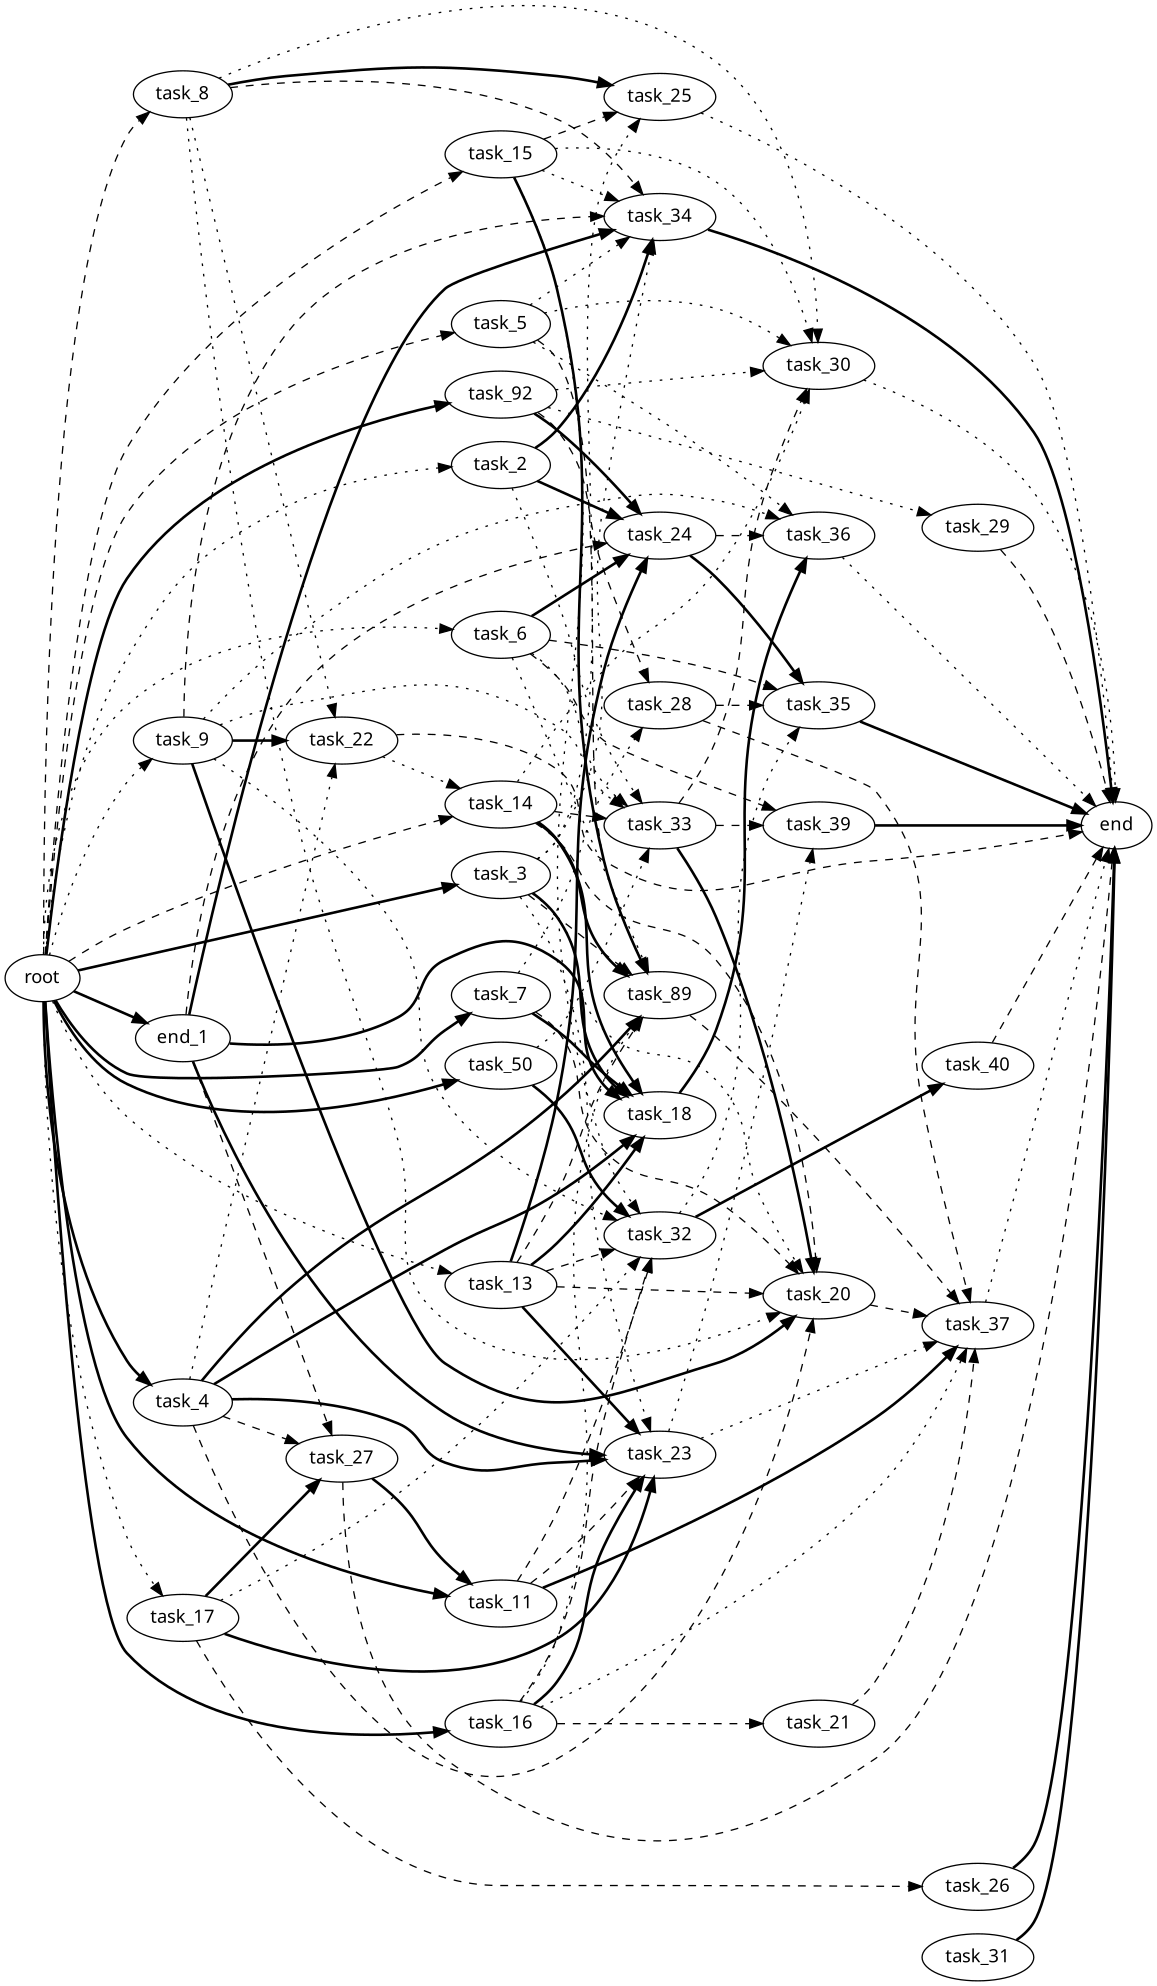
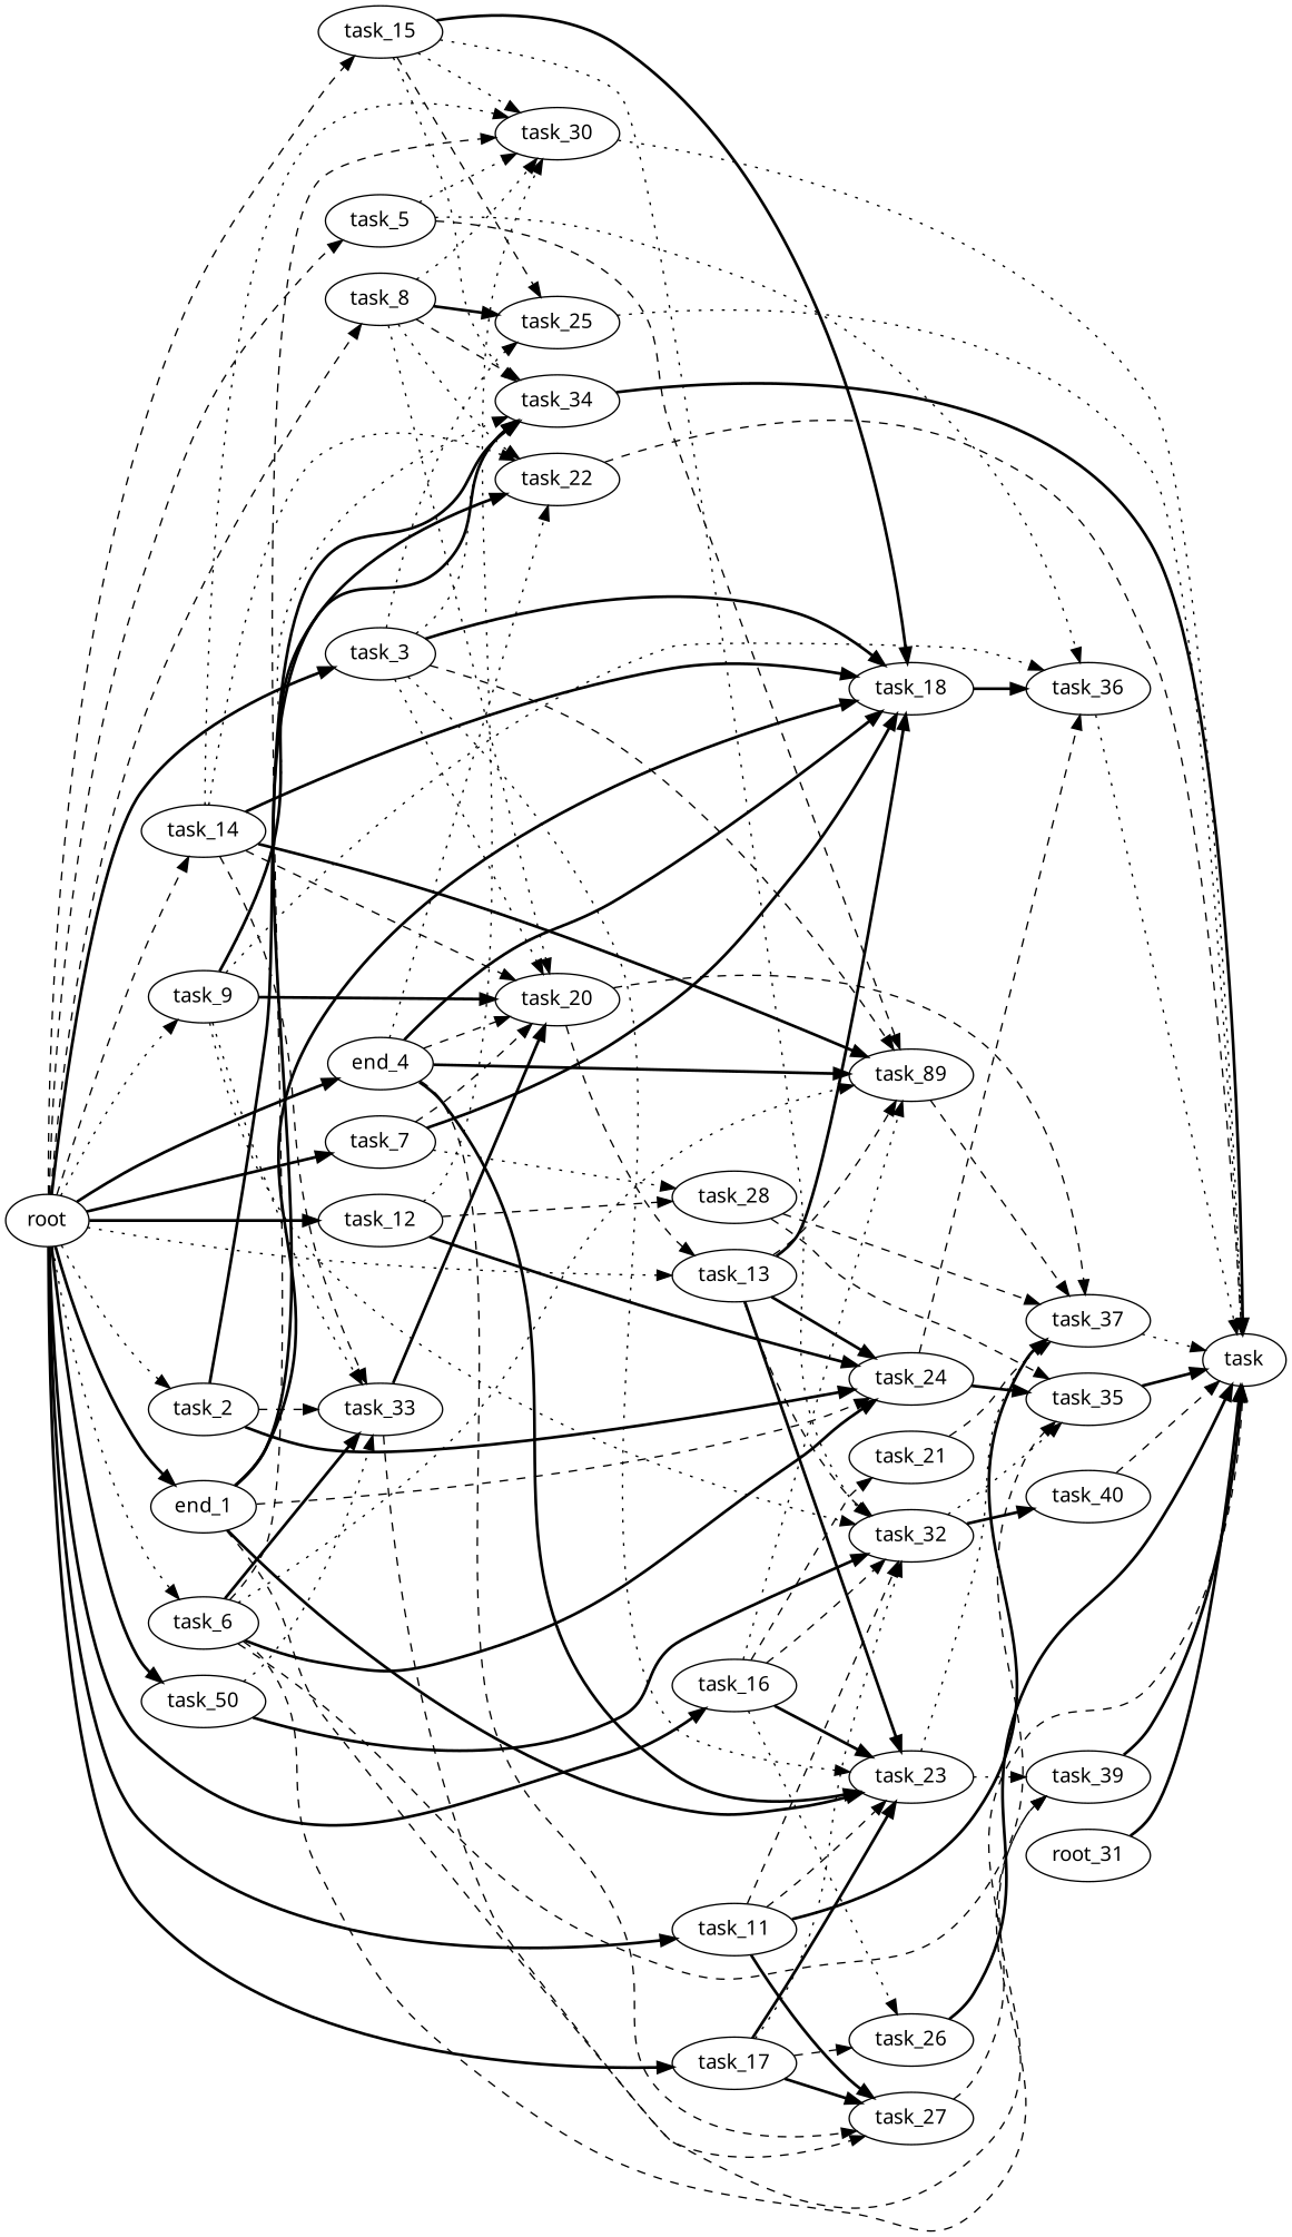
  digraph {
    fontname="Noto Sans"
    rankdir=LR
    node [fontname="Noto Sans"]
    edge [fontname="Noto Sans" style=bold]
    n1 [label=end_1]
    root
    task_2
    task_3
-   task_4
+   task_4 [label=end_4]
    task_5
    task_6
    task_7
    task_8
    task_9
    n11 [label=task_50]
    task_11
-   task_12 [label=task_92]
+   task_12
    task_13
    task_14
    task_15
    task_16
    task_17
    task_18
    task_23
    task_24
    task_27
    task_34
    task_33
    n25 [label=task_89]
    task_20
    task_25
    task_22
    task_30
    task_36
    task_35
    task_39
    task_28
    task_32
    task_37
-   task_29
    task_21
    task_26
-   end
+   end [label=task]
    task_40
-   task_31
+   task_31 [label=root_31]
    n1 -> task_18
    n1 -> task_23
    n1 -> task_24 [style=dashed]
    n1 -> task_27 [style=dashed]
    n1 -> task_34
    root -> n1
    root -> task_2 [style=dotted]
    root -> task_3
    root -> task_4
    root -> task_5 [style=dashed]
    root -> task_6 [style=dotted]
    root -> task_7
    root -> task_8 [style=dashed]
    root -> task_9 [style=dotted]
    root -> n11
    root -> task_11
    root -> task_12
    root -> task_13 [style=dotted]
    root -> task_14 [style=dashed]
    root -> task_15 [style=dashed]
    root -> task_16
-   root -> task_17 [style=dotted]
+   root -> task_17
    task_2 -> task_24
    task_2 -> task_34
-   task_2 -> task_33 [style=dotted]
+   task_2 -> task_33 [style=dashed]
    task_3 -> task_18
    task_3 -> task_23 [style=dotted]
    task_3 -> task_34 [style=dotted]
    task_3 -> n25 [style=dashed]
    task_3 -> task_20 [style=dotted]
    task_3 -> task_25 [style=dotted]
    task_4 -> task_18
    task_4 -> task_23
    task_4 -> task_27 [style=dashed]
    task_4 -> n25
    task_4 -> task_20 [style=dashed]
    task_4 -> task_22 [style=dotted]
-   task_5 -> task_34 [style=dotted]
    task_5 -> n25 [style=dashed]
    task_5 -> task_30 [style=dotted]
    task_5 -> task_36 [style=dotted]
    task_6 -> task_24
-   task_6 -> task_33 [style=dotted]
+   task_6 -> task_33
    task_6 -> n25 [style=dotted]
-   task_33 -> task_30 [style=dashed]
+   task_6 -> task_30 [style=dashed]
    task_6 -> task_35 [style=dashed]
    task_6 -> task_39 [style=dashed]
    task_7 -> task_18
    task_7 -> task_20 [style=dashed]
    task_7 -> task_28 [style=dotted]
    task_8 -> task_34 [style=dashed]
    task_8 -> task_20 [style=dotted]
    task_8 -> task_25
    task_8 -> task_22 [style=dotted]
    task_8 -> task_30 [style=dotted]
-   task_9 -> task_34 [style=dashed]
+   task_9 -> task_34 [style=dotted]
    task_9 -> task_33 [style=dotted]
    task_9 -> task_20
    task_9 -> task_22
    task_9 -> task_36 [style=dotted]
    task_9 -> task_32 [style=dotted]
    n11 -> task_33 [style=dotted]
    n11 -> task_32
    task_11 -> task_23 [style=dashed]
-   task_27 -> task_11
+   task_11 -> task_27
    task_11 -> task_32 [style=dashed]
    task_11 -> task_37
    task_12 -> task_24
    task_12 -> task_30 [style=dotted]
    task_12 -> task_28 [style=dashed]
-   task_12 -> task_29 [style=dotted]
    task_13 -> task_18
    task_13 -> task_23
    task_13 -> task_24
    task_13 -> n25 [style=dashed]
-   task_13 -> task_20 [style=dashed]
+   task_20 -> task_13 [style=dashed]
    task_13 -> task_32 [style=dashed]
    task_14 -> task_18
    task_14 -> task_33 [style=dashed]
    task_14 -> n25
    task_14 -> task_20 [style=dashed]
-   task_22 -> task_14 [style=dotted]
+   task_14 -> task_22 [style=dotted]
    task_14 -> task_30 [style=dotted]
-   task_15 -> n25
+   task_15 -> task_18
    task_15 -> task_34 [style=dotted]
    task_15 -> task_25 [style=dashed]
    task_15 -> task_30 [style=dotted]
    task_15 -> task_32 [style=dotted]
    task_16 -> task_23
    task_16 -> n25 [style=dotted]
    task_16 -> task_32 [style=dashed]
-   task_16 -> task_37 [style=dotted]
+   task_16 -> task_26 [style=dotted]
    task_16 -> task_21 [style=dashed]
    task_17 -> task_23
    task_17 -> task_27
    task_17 -> task_32 [style=dotted]
    task_17 -> task_26 [style=dashed]
    task_18 -> task_36
    task_23 -> task_39 [style=dotted]
    task_23 -> task_37 [style=dotted]
    task_24 -> task_36 [style=dashed]
    task_24 -> task_35
    task_27 -> end [style=dashed]
    task_34 -> end
    task_33 -> task_20
    task_33 -> task_39 [style=dashed]
    n25 -> task_37 [style=dashed]
    task_20 -> task_37 [style=dashed]
    task_25 -> end [style=dotted]
    task_22 -> end [style=dashed]
    task_30 -> end [style=dotted]
    task_36 -> end [style=dotted]
    task_35 -> end
    task_39 -> end
    task_28 -> task_35 [style=dashed]
    task_28 -> task_37 [style=dashed]
    task_32 -> task_35 [style=dotted]
    task_32 -> task_40
    task_37 -> end [style=dotted]
-   task_29 -> end [style=dashed]
    task_21 -> task_37 [style=dashed]
    task_26 -> end
    task_40 -> end [style=dashed]
    task_31 -> end
  }
